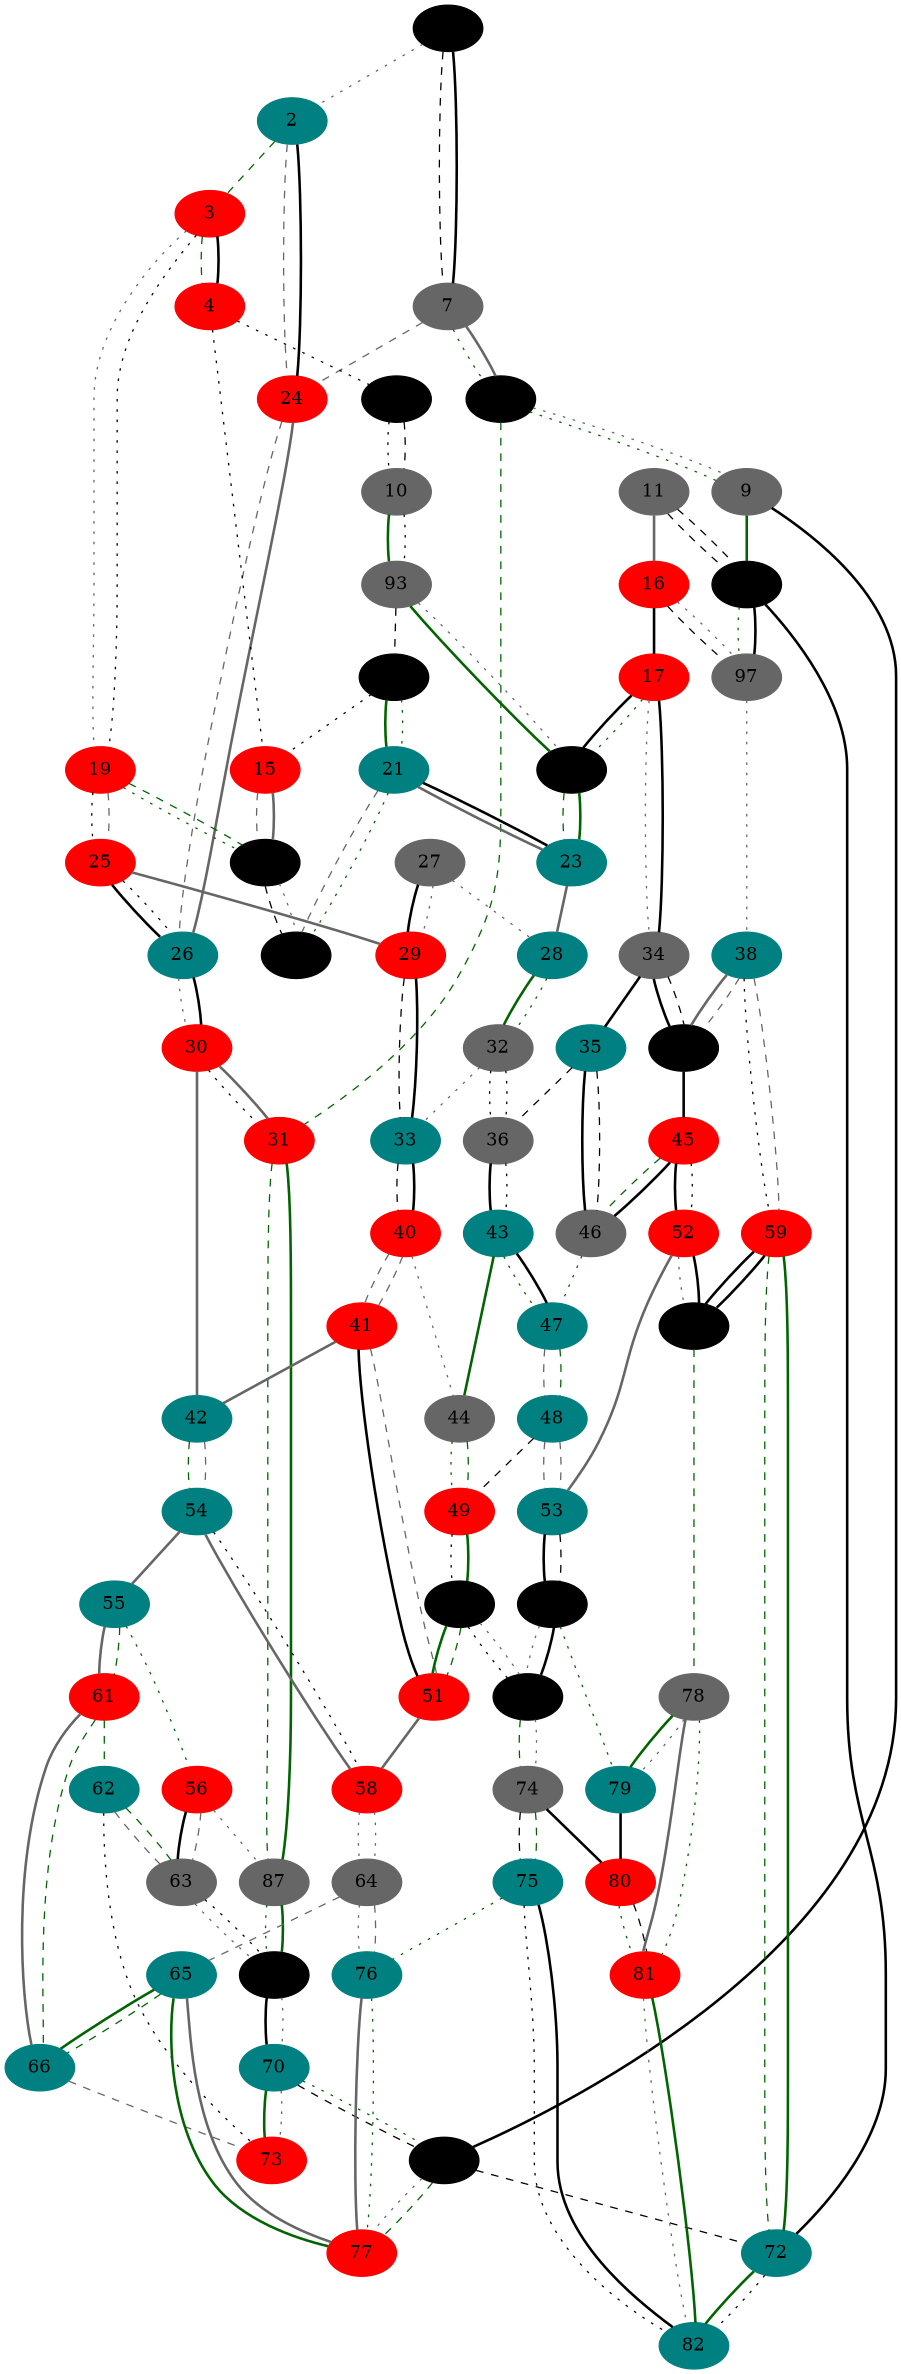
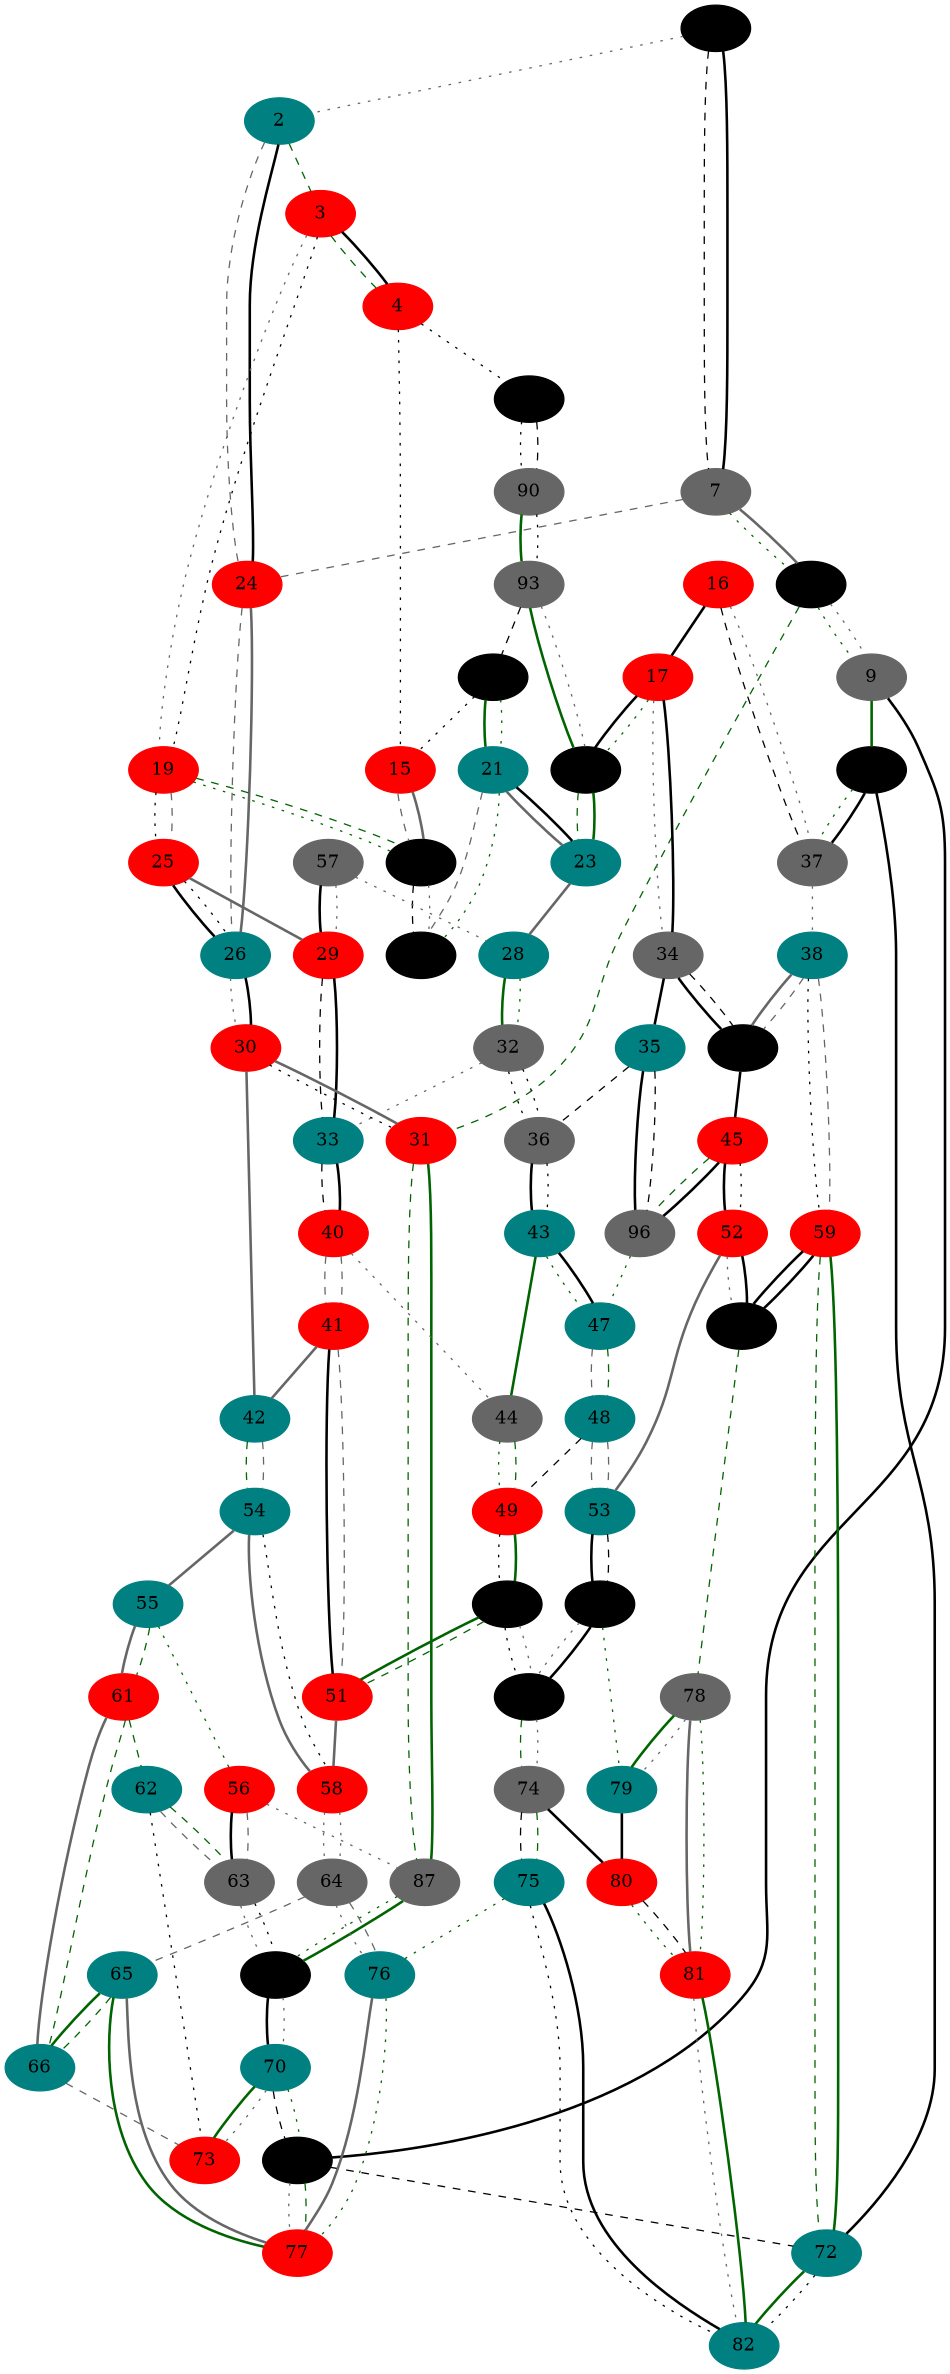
  graph {
    node [color=red style=filled]
    edge [color=black style=bold]
    1 [color=black]
    2 [color=teal]
    7 [color=gray40]
    3
    24
    8 [color=black]
    4
    19
    26 [color=teal]
    5 [color=black]
    15
    20 [color=black]
    25
-   10 [color=gray40]
+   10 [color=gray40 label=90]
    n15 [color=gray40 label=93]
    9 [color=gray40]
    12 [color=black]
    71 [color=black]
    31
    n20 [color=gray40 label=87]
-   37 [color=gray40 label=97]
+   37 [color=gray40]
    72 [color=teal]
    77
-   11 [color=gray40]
    16
    14 [color=black]
    18 [color=black]
    17
    38 [color=teal]
    82 [color=teal]
    21 [color=teal]
    23 [color=teal]
    22 [color=black]
    34 [color=gray40]
    35 [color=teal]
    39 [color=black]
    28 [color=teal]
    29
    32 [color=gray40]
    30
    33 [color=teal]
    42 [color=teal]
-   27 [color=gray40]
+   27 [color=gray40 label=57]
    36 [color=gray40]
    40
    54 [color=teal]
    69 [color=black]
    43 [color=teal]
    41
    44 [color=gray40]
-   46 [color=gray40]
+   46 [color=gray40 label=96]
    45
    47 [color=teal]
    59
    60 [color=black]
    52
    51
    49
    58
    55 [color=teal]
    48 [color=teal]
    50 [color=black]
    53 [color=teal]
    67 [color=black]
    68 [color=black]
    74 [color=gray40]
    64 [color=gray40]
    78 [color=gray40]
    79 [color=teal]
    56
    61
    63 [color=gray40]
    62 [color=teal]
    66 [color=teal]
    70 [color=teal]
    65 [color=teal]
    76 [color=teal]
    81
    73
    80
    75 [color=teal]
    1 -- 2 [color=gray40 style=dotted]
    1 -- 7 [style=dashed]
    1 -- 7
    2 -- 3 [color=darkgreen style=dashed]
    2 -- 24 [color=gray40 style=dashed]
    2 -- 24
    7 -- 24 [color=gray40 style=dashed]
    7 -- 8 [color=darkgreen style=dotted]
    7 -- 8 [color=gray40]
    3 -- 4 [color=darkgreen style=dashed]
    3 -- 4
    3 -- 19 [color=gray40 style=dotted]
    3 -- 19 [style=dotted]
    24 -- 26 [color=gray40 style=dashed]
    24 -- 26 [color=gray40]
    8 -- 9 [color=darkgreen style=dotted]
    8 -- 9 [color=gray40 style=dotted]
    8 -- 31 [color=darkgreen style=dashed]
    4 -- 5 [style=dotted]
    4 -- 15 [style=dotted]
    19 -- 20 [color=darkgreen style=dotted]
    19 -- 20 [color=darkgreen style=dashed]
    19 -- 25 [style=dotted]
    19 -- 25 [color=gray40 style=dashed]
    26 -- 30 [color=gray40 style=dotted]
    26 -- 30
    5 -- 10 [style=dotted]
    5 -- 10 [style=dashed]
    15 -- 20 [color=gray40 style=dashed]
    15 -- 20 [color=gray40]
    20 -- 22 [style=dashed]
    20 -- 22 [color=gray40 style=dotted]
    25 -- 26
    25 -- 26 [style=dotted]
    25 -- 29 [color=gray40]
    10 -- n15 [color=darkgreen]
    10 -- n15 [style=dotted]
    n15 -- 14 [style=dashed]
    n15 -- 18 [color=darkgreen]
    n15 -- 18 [color=gray40 style=dotted]
    9 -- 12 [color=darkgreen]
    9 -- 71
    12 -- 37 [color=darkgreen style=dotted]
    12 -- 37
    12 -- 72
    71 -- 72 [style=dashed]
    71 -- 77 [color=gray40 style=dotted]
    71 -- 77 [color=darkgreen style=dashed]
    31 -- n20 [color=darkgreen style=dashed]
    31 -- n20 [color=darkgreen]
    n20 -- 69 [color=darkgreen style=dotted]
    n20 -- 69 [color=darkgreen]
    37 -- 38 [color=gray40 style=dotted]
    72 -- 82 [color=darkgreen]
    72 -- 82 [style=dotted]
-   11 -- 12 [style=dashed]
-   11 -- 12 [style=dashed]
-   11 -- 16 [color=gray40]
    16 -- 37 [style=dashed]
    16 -- 37 [color=gray40 style=dotted]
    16 -- 17
    14 -- 15 [style=dotted]
    14 -- 21 [color=darkgreen]
    14 -- 21 [color=darkgreen style=dotted]
    18 -- 23 [color=darkgreen style=dashed]
    18 -- 23 [color=darkgreen]
    17 -- 18
    17 -- 18 [color=darkgreen style=dotted]
    17 -- 34 [color=gray40 style=dotted]
    17 -- 34
    38 -- 39 [color=gray40]
    38 -- 39 [color=gray40 style=dashed]
    38 -- 59 [style=dotted]
    38 -- 59 [color=gray40 style=dashed]
    21 -- 23 [color=gray40]
    21 -- 23
    21 -- 22 [color=gray40 style=dashed]
    21 -- 22 [color=darkgreen style=dotted]
    23 -- 28 [color=gray40]
    34 -- 35
    34 -- 39
    34 -- 39 [style=dashed]
    35 -- 36 [style=dashed]
    35 -- 46
    35 -- 46 [style=dashed]
    39 -- 45
    28 -- 32 [color=darkgreen]
    28 -- 32 [color=darkgreen style=dotted]
    29 -- 33 [style=dashed]
    29 -- 33
    32 -- 33 [color=gray40 style=dotted]
    32 -- 36 [style=dotted]
    32 -- 36 [style=dotted]
    30 -- 31 [style=dotted]
    30 -- 31 [color=gray40]
    30 -- 42 [color=gray40]
    33 -- 40 [style=dashed]
    33 -- 40
    42 -- 54 [color=darkgreen style=dashed]
    42 -- 54 [color=gray40 style=dashed]
    27 -- 28 [color=gray40 style=dotted]
    27 -- 29
    27 -- 29 [color=gray40 style=dotted]
    36 -- 43
    36 -- 43 [style=dotted]
    40 -- 41 [color=gray40 style=dashed]
    40 -- 41 [color=gray40 style=dashed]
    40 -- 44 [color=gray40 style=dotted]
    54 -- 58 [color=gray40]
    54 -- 58 [style=dotted]
    54 -- 55 [color=gray40]
    69 -- 70
    69 -- 70 [color=gray40 style=dotted]
    43 -- 44 [color=darkgreen]
    43 -- 47 [color=darkgreen style=dotted]
    43 -- 47
    41 -- 42 [color=gray40]
    41 -- 51
    41 -- 51 [color=gray40 style=dashed]
    44 -- 49 [color=darkgreen style=dotted]
    44 -- 49 [color=darkgreen style=dashed]
    46 -- 47 [color=darkgreen style=dotted]
    45 -- 46 [color=darkgreen style=dashed]
    45 -- 46
    45 -- 52
    45 -- 52 [style=dotted]
    47 -- 48 [color=gray40 style=dashed]
    47 -- 48 [color=darkgreen style=dashed]
    59 -- 72 [color=darkgreen style=dashed]
    59 -- 72 [color=darkgreen]
    59 -- 60
    59 -- 60
    60 -- 78 [color=darkgreen style=dashed]
    52 -- 60 [color=gray40 style=dotted]
    52 -- 60
    52 -- 53 [color=gray40]
    51 -- 58 [color=gray40]
    49 -- 50 [style=dotted]
    49 -- 50 [color=darkgreen]
    58 -- 64 [color=gray40 style=dotted]
    58 -- 64 [color=gray40 style=dotted]
    55 -- 56 [color=darkgreen style=dotted]
    55 -- 61 [color=gray40]
    55 -- 61 [color=darkgreen style=dashed]
    48 -- 49 [style=dashed]
    48 -- 53 [color=gray40 style=dashed]
    48 -- 53 [color=gray40 style=dashed]
    50 -- 51 [color=darkgreen]
    50 -- 51 [color=darkgreen style=dashed]
    50 -- 68 [style=dotted]
    50 -- 68 [color=gray40 style=dotted]
    53 -- 67
    53 -- 67 [style=dashed]
    67 -- 68 [color=gray40 style=dotted]
    67 -- 68
    67 -- 79 [color=darkgreen style=dotted]
    68 -- 74 [color=darkgreen style=dashed]
    68 -- 74 [color=gray40 style=dotted]
    74 -- 80
    74 -- 75 [style=dashed]
    74 -- 75 [color=darkgreen style=dashed]
    64 -- 65 [color=gray40 style=dashed]
    64 -- 76 [color=gray40 style=dotted]
    64 -- 76 [color=gray40 style=dashed]
    78 -- 79 [color=darkgreen]
    78 -- 79 [color=gray40 style=dotted]
    78 -- 81 [color=gray40]
    78 -- 81 [color=darkgreen style=dotted]
    79 -- 80
    56 -- n20 [color=gray40 style=dotted]
    56 -- 63
    56 -- 63 [color=gray40 style=dashed]
    61 -- 62 [color=darkgreen style=dashed]
    61 -- 66 [color=gray40]
    61 -- 66 [color=darkgreen style=dashed]
    63 -- 69 [color=gray40 style=dotted]
    63 -- 69 [style=dotted]
    62 -- 63 [color=gray40 style=dashed]
    62 -- 63 [color=darkgreen style=dashed]
    62 -- 73 [style=dotted]
    66 -- 73 [color=gray40 style=dashed]
    70 -- 71 [style=dashed]
    70 -- 71 [color=darkgreen style=dotted]
    70 -- 73 [color=darkgreen]
    70 -- 73 [color=gray40 style=dotted]
    65 -- 77 [color=darkgreen]
    65 -- 77 [color=gray40]
    65 -- 66 [color=darkgreen]
    65 -- 66 [color=darkgreen style=dashed]
    76 -- 77 [color=gray40]
    76 -- 77 [color=darkgreen style=dotted]
    81 -- 82 [color=gray40 style=dotted]
    81 -- 82 [color=darkgreen]
    80 -- 81 [color=darkgreen style=dotted]
    80 -- 81 [style=dashed]
    75 -- 82 [style=dotted]
    75 -- 82
    75 -- 76 [color=darkgreen style=dotted]
  }
